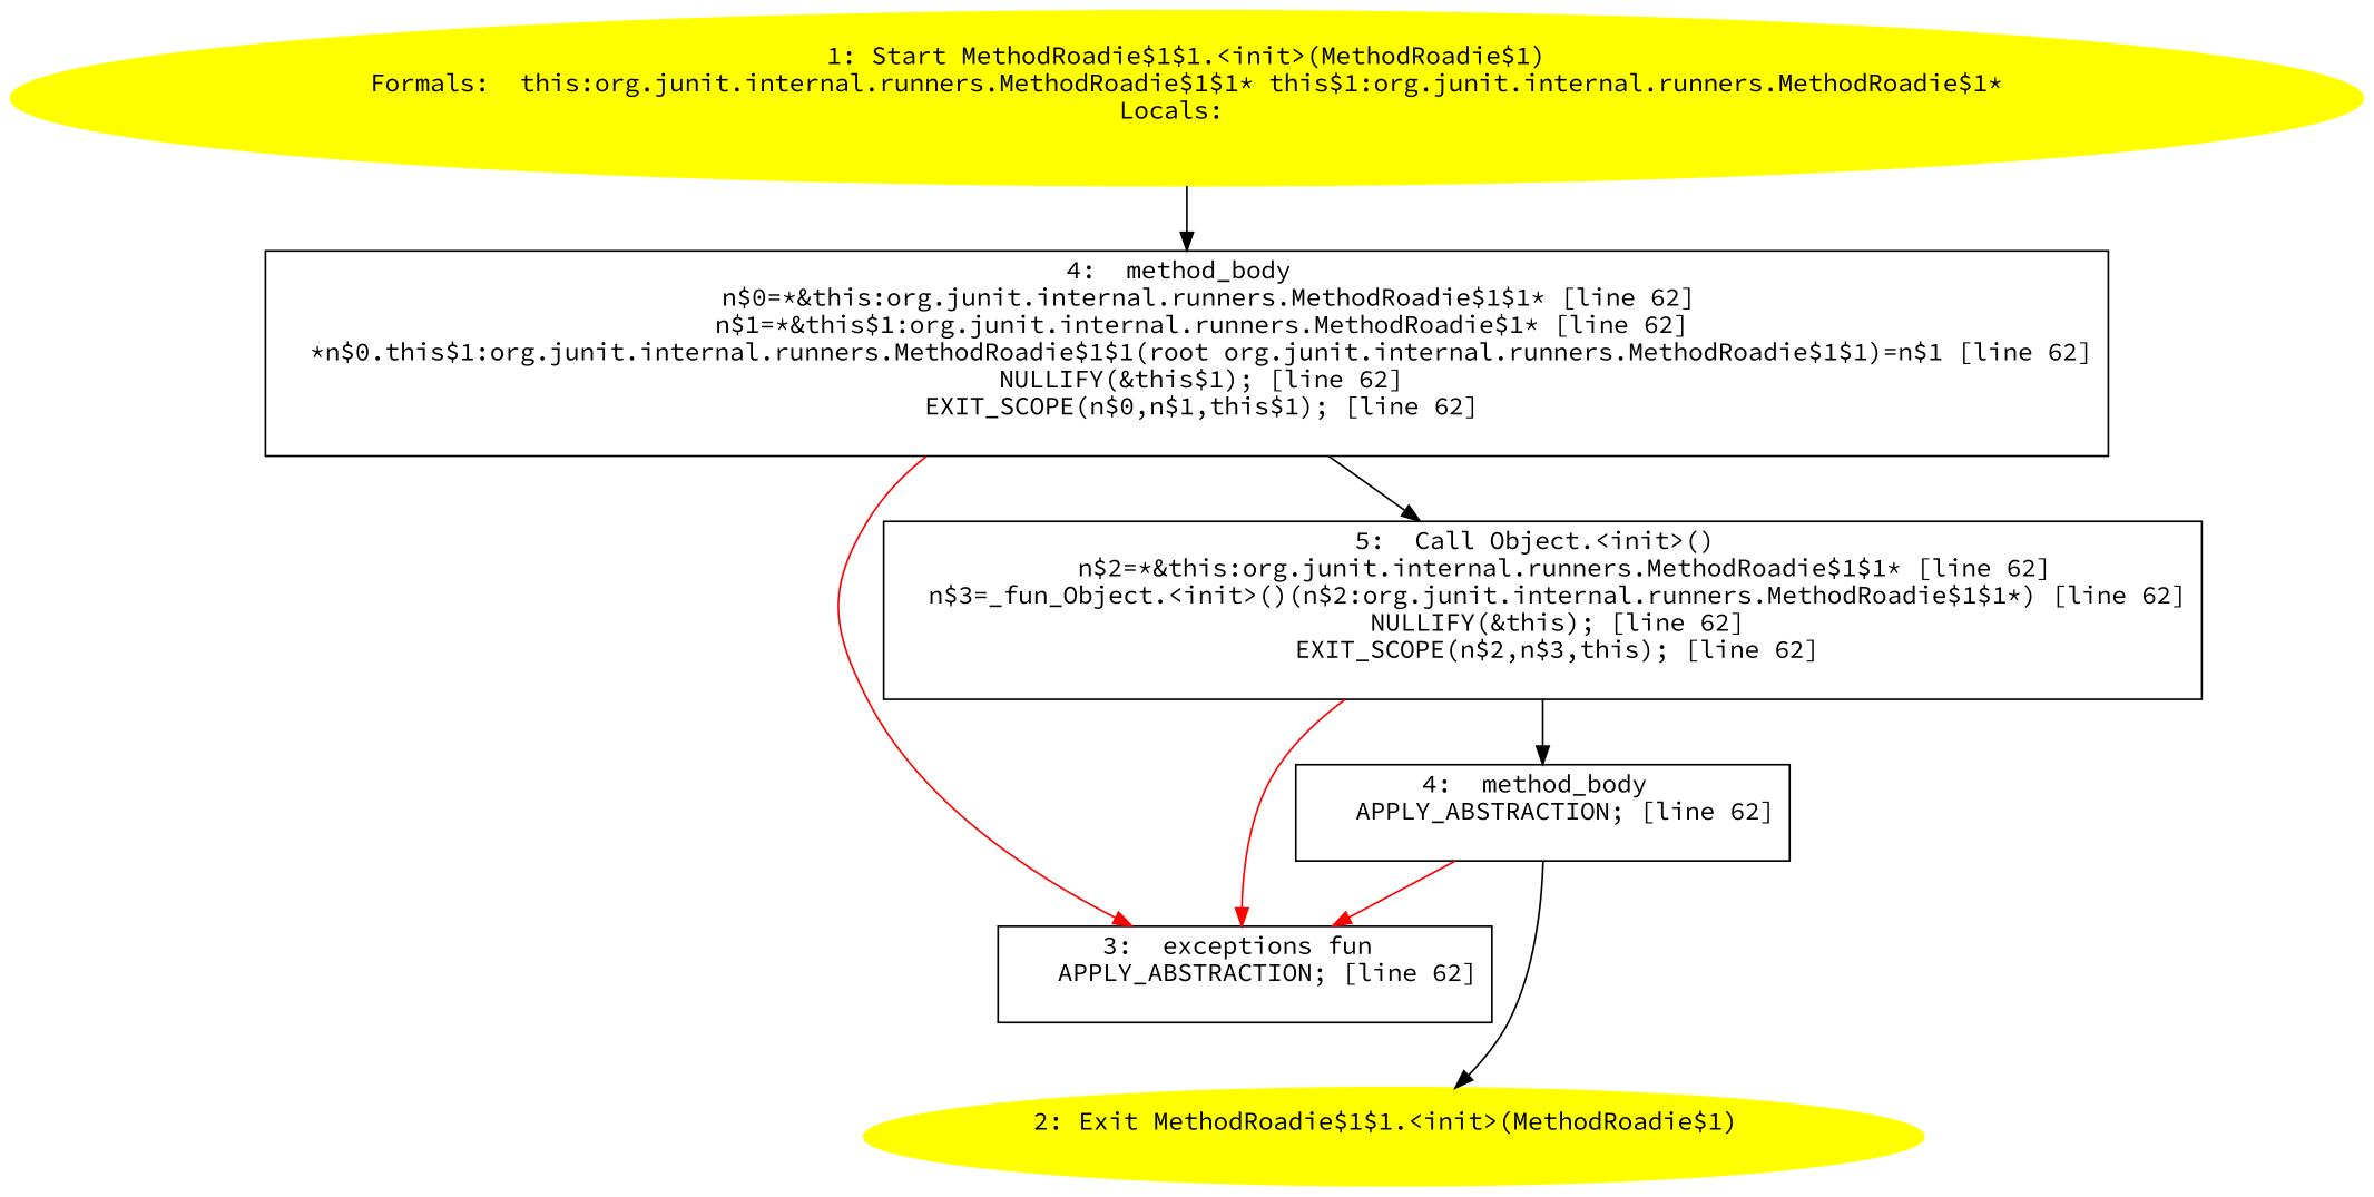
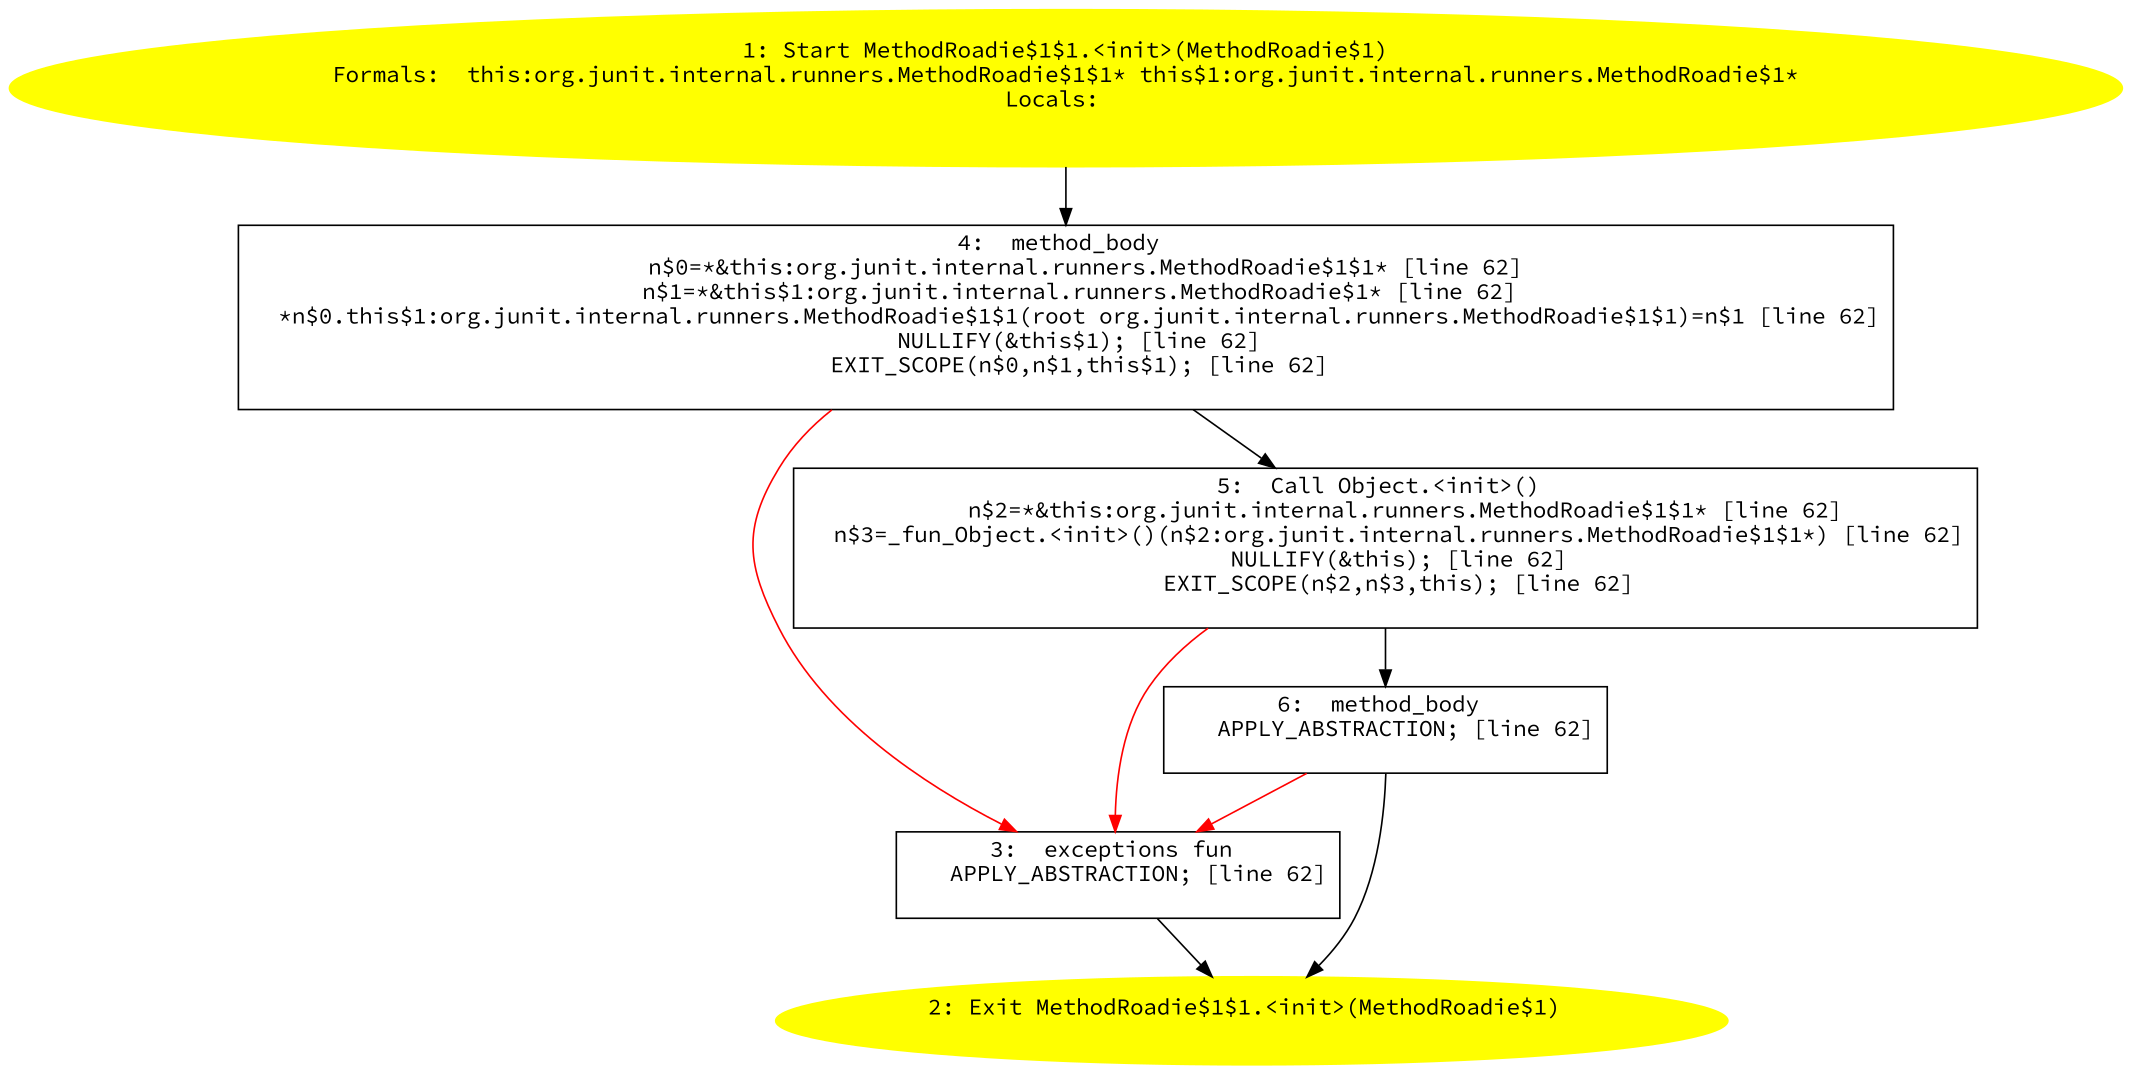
  digraph {
    fontname="Source Code Pro"
    node [fontname="Source Code Pro" shape=box]
    edge [fontname="Source Code Pro"]
    n1 [color=yellow label="1: Start MethodRoadie$1$1.<init>(MethodRoadie$1)\nFormals:  this:org.junit.internal.runners.MethodRoadie$1$1* this$1:org.junit.internal.runners.MethodRoadie$1*\nLocals:  \n  " style=filled shape=""]
    n2 [label="4:  method_body \n   n$0=*&this:org.junit.internal.runners.MethodRoadie$1$1* [line 62]\n  n$1=*&this$1:org.junit.internal.runners.MethodRoadie$1* [line 62]\n  *n$0.this$1:org.junit.internal.runners.MethodRoadie$1$1(root org.junit.internal.runners.MethodRoadie$1$1)=n$1 [line 62]\n  NULLIFY(&this$1); [line 62]\n  EXIT_SCOPE(n$0,n$1,this$1); [line 62]\n "]
    n3 [label="3:  exceptions fun \n   APPLY_ABSTRACTION; [line 62]\n "]
    n4 [label="5:  Call Object.<init>() \n   n$2=*&this:org.junit.internal.runners.MethodRoadie$1$1* [line 62]\n  n$3=_fun_Object.<init>()(n$2:org.junit.internal.runners.MethodRoadie$1$1*) [line 62]\n  NULLIFY(&this); [line 62]\n  EXIT_SCOPE(n$2,n$3,this); [line 62]\n "]
    n5 [color=yellow label="2: Exit MethodRoadie$1$1.<init>(MethodRoadie$1) \n  " style=filled shape=""]
-   n6 [label="4:  method_body \n   APPLY_ABSTRACTION; [line 62]\n "]
+   n6 [label="6:  method_body \n   APPLY_ABSTRACTION; [line 62]\n "]
    n1 -> n2
    n2 -> n3 [color=red]
    n2 -> n4
+   n3 -> n5
    n4 -> n3 [color=red]
    n4 -> n6
    n6 -> n3 [color=red]
    n6 -> n5
  }
